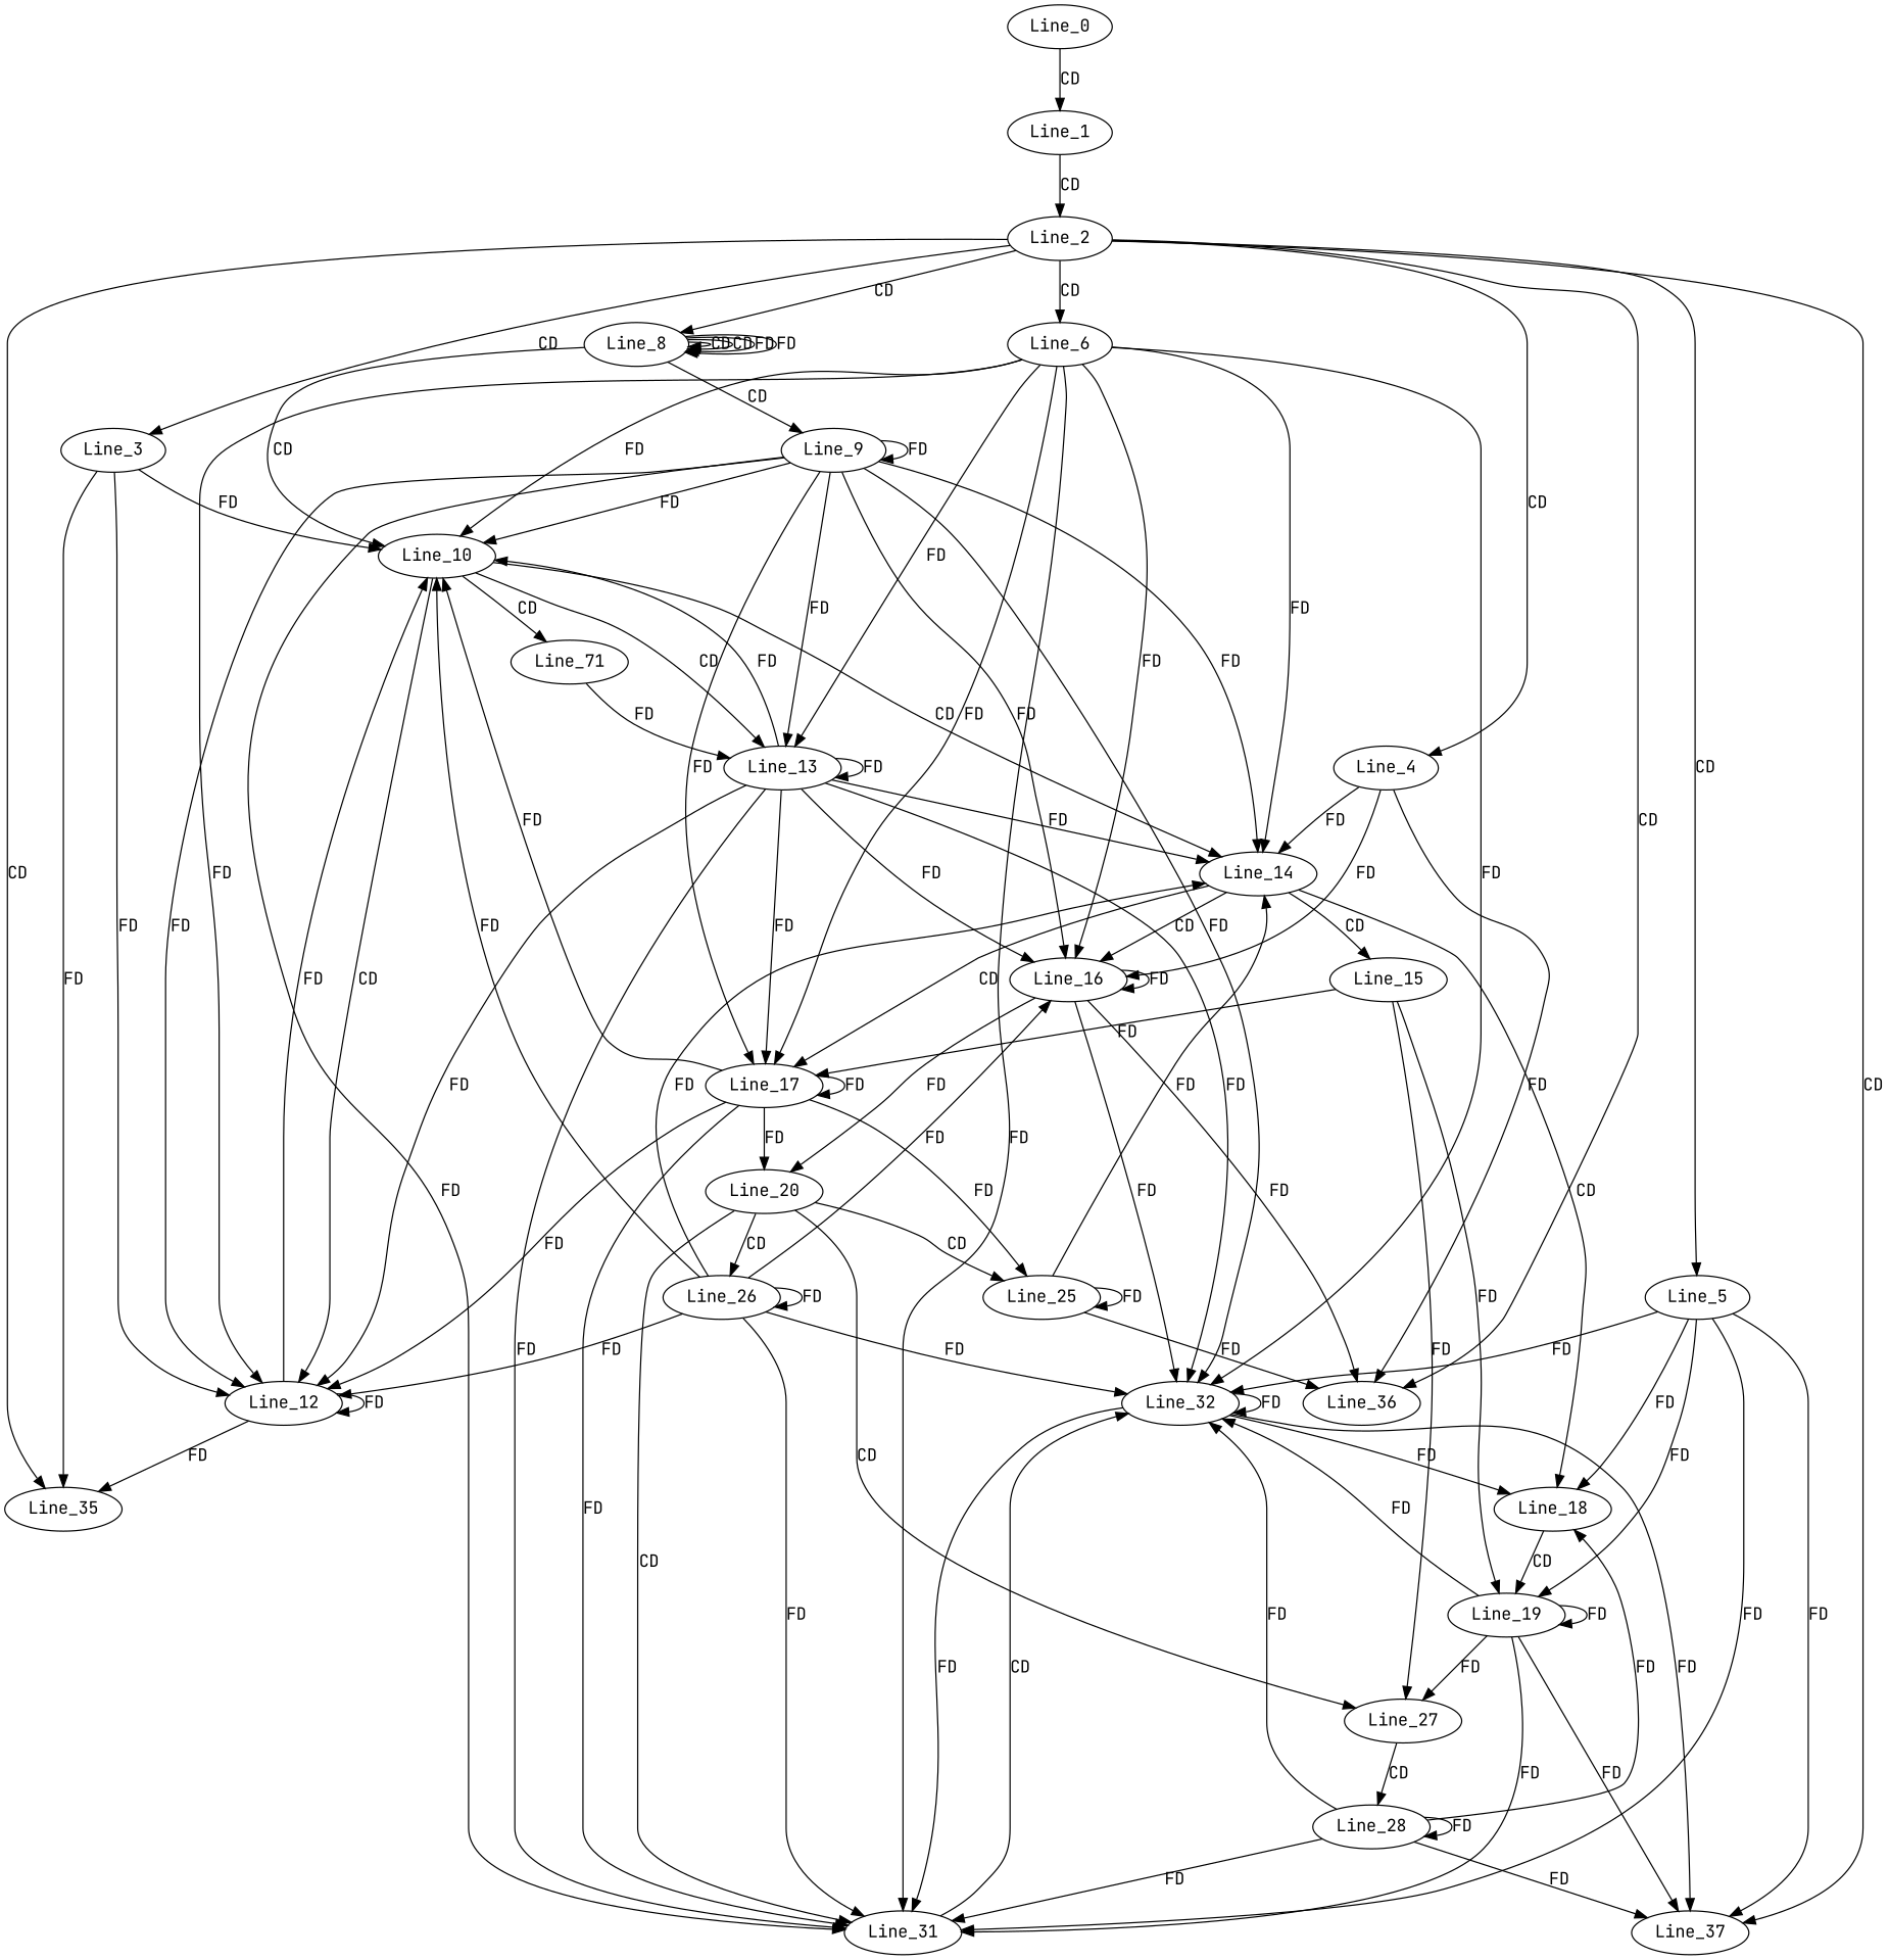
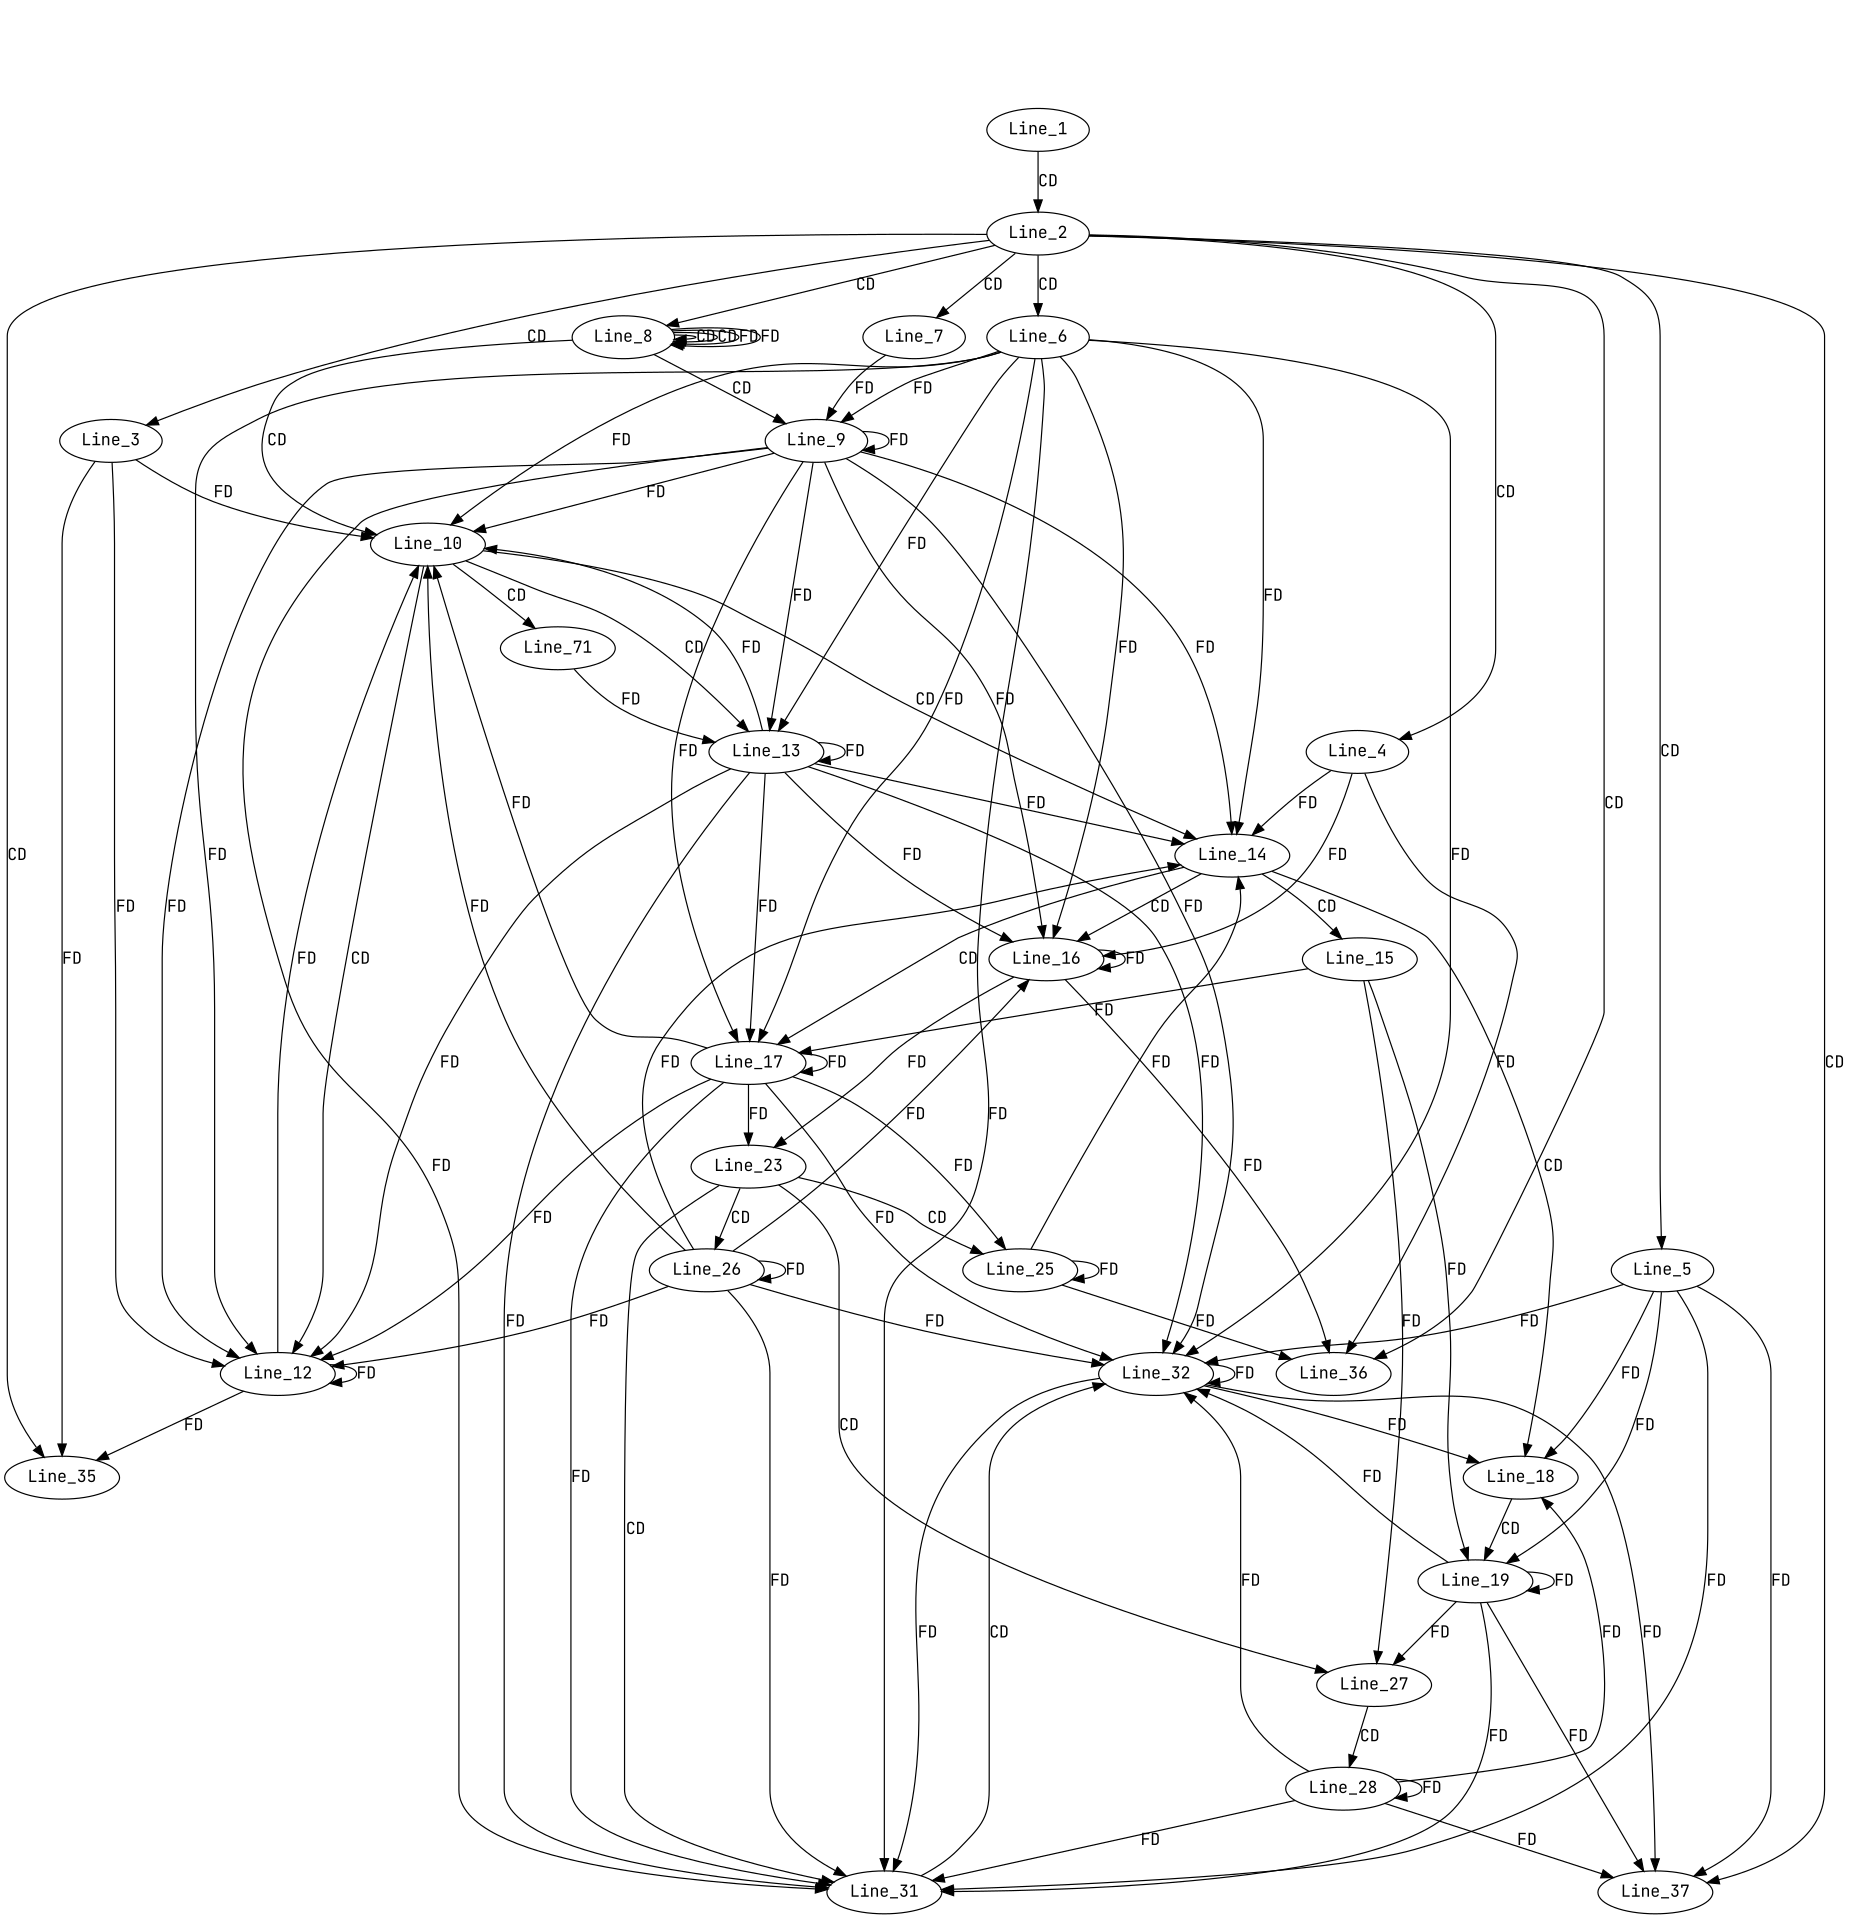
  digraph {
    fontname="JetBrains Mono"
    node [fontname="JetBrains Mono"]
    edge [fontname="JetBrains Mono"]
-   Line_0
    Line_1
    Line_2
    Line_3
    Line_4
    Line_5
    Line_6
+   Line_7
    Line_8
    Line_35
    Line_36
    Line_37
    Line_10
    Line_12
    Line_14
    Line_16
    Line_18
    Line_19
    Line_31
    Line_32
    Line_9
    Line_13
    Line_17
    n24 [label=Line_71]
    Line_15
-   Line_23 [label=Line_20]
+   Line_23
    Line_27
    Line_25
    Line_26
    Line_28
-   Line_0 -> Line_1 [label=CD]
    Line_1 -> Line_2 [label=CD]
    Line_2 -> Line_3 [label=CD]
    Line_2 -> Line_4 [label=CD]
    Line_2 -> Line_5 [label=CD]
    Line_2 -> Line_6 [label=CD]
+   Line_2 -> Line_7 [label=CD]
    Line_2 -> Line_8 [label=CD]
    Line_2 -> Line_35 [label=CD]
    Line_2 -> Line_36 [label=CD]
    Line_2 -> Line_37 [label=CD]
    Line_3 -> Line_35 [label=FD]
    Line_3 -> Line_10 [label=FD]
    Line_3 -> Line_12 [label=FD]
    Line_4 -> Line_36 [label=FD]
    Line_4 -> Line_14 [label=FD]
    Line_4 -> Line_16 [label=FD]
    Line_5 -> Line_37 [label=FD]
    Line_5 -> Line_18 [label=FD]
    Line_5 -> Line_19 [label=FD]
    Line_5 -> Line_31 [label=FD]
    Line_5 -> Line_32 [label=FD]
    Line_6 -> Line_10 [label=FD]
    Line_6 -> Line_12 [label=FD]
    Line_6 -> Line_14 [label=FD]
    Line_6 -> Line_16 [label=FD]
    Line_6 -> Line_31 [label=FD]
    Line_6 -> Line_32 [label=FD]
+   Line_6 -> Line_9 [label=FD]
    Line_6 -> Line_13 [label=FD]
    Line_6 -> Line_17 [label=FD]
+   Line_7 -> Line_9 [label=FD]
    Line_8 -> Line_8 [label=CD]
    Line_8 -> Line_8 [label=CD]
    Line_8 -> Line_8 [label=FD]
    Line_8 -> Line_8 [label=FD]
    Line_8 -> Line_10 [label=CD]
    Line_8 -> Line_9 [label=CD]
    Line_10 -> Line_12 [label=CD]
    Line_10 -> Line_14 [label=CD]
    Line_10 -> Line_13 [label=CD]
    Line_10 -> n24 [label=CD]
    Line_12 -> Line_35 [label=FD]
    Line_12 -> Line_10 [label=FD]
    Line_12 -> Line_12 [label=FD]
    Line_14 -> Line_16 [label=CD]
    Line_14 -> Line_18 [label=CD]
    Line_14 -> Line_17 [label=CD]
    Line_14 -> Line_15 [label=CD]
    Line_16 -> Line_36 [label=FD]
    Line_16 -> Line_16 [label=FD]
    Line_16 -> Line_23 [label=FD]
    Line_18 -> Line_19 [label=CD]
    Line_19 -> Line_37 [label=FD]
    Line_19 -> Line_19 [label=FD]
    Line_19 -> Line_31 [label=FD]
    Line_19 -> Line_32 [label=FD]
    Line_19 -> Line_27 [label=FD]
    Line_31 -> Line_32 [label=CD]
    Line_32 -> Line_37 [label=FD]
    Line_32 -> Line_18 [label=FD]
    Line_32 -> Line_31 [label=FD]
    Line_32 -> Line_32 [label=FD]
    Line_9 -> Line_10 [label=FD]
    Line_9 -> Line_12 [label=FD]
    Line_9 -> Line_14 [label=FD]
    Line_9 -> Line_16 [label=FD]
    Line_9 -> Line_31 [label=FD]
    Line_9 -> Line_32 [label=FD]
    Line_9 -> Line_9 [label=FD]
    Line_9 -> Line_13 [label=FD]
    Line_9 -> Line_17 [label=FD]
    Line_13 -> Line_10 [label=FD]
    Line_13 -> Line_12 [label=FD]
    Line_13 -> Line_14 [label=FD]
    Line_13 -> Line_16 [label=FD]
    Line_13 -> Line_31 [label=FD]
    Line_13 -> Line_32 [label=FD]
    Line_13 -> Line_13 [label=FD]
    Line_13 -> Line_17 [label=FD]
    Line_17 -> Line_10 [label=FD]
    Line_17 -> Line_12 [label=FD]
    Line_17 -> Line_31 [label=FD]
-   Line_16 -> Line_32 [label=FD]
+   Line_17 -> Line_32 [label=FD]
    Line_17 -> Line_17 [label=FD]
    Line_17 -> Line_23 [label=FD]
    Line_17 -> Line_25 [label=FD]
    n24 -> Line_13 [label=FD]
    Line_15 -> Line_19 [label=FD]
    Line_15 -> Line_17 [label=FD]
    Line_15 -> Line_27 [label=FD]
    Line_23 -> Line_31 [label=CD]
    Line_23 -> Line_27 [label=CD]
    Line_23 -> Line_25 [label=CD]
    Line_23 -> Line_26 [label=CD]
    Line_27 -> Line_28 [label=CD]
    Line_25 -> Line_36 [label=FD]
    Line_25 -> Line_14 [label=FD]
    Line_25 -> Line_25 [label=FD]
    Line_26 -> Line_10 [label=FD]
    Line_26 -> Line_12 [label=FD]
    Line_26 -> Line_14 [label=FD]
    Line_26 -> Line_16 [label=FD]
    Line_26 -> Line_31 [label=FD]
    Line_26 -> Line_32 [label=FD]
    Line_26 -> Line_26 [label=FD]
    Line_28 -> Line_37 [label=FD]
    Line_28 -> Line_18 [label=FD]
    Line_28 -> Line_31 [label=FD]
    Line_28 -> Line_32 [label=FD]
    Line_28 -> Line_28 [label=FD]
  }
